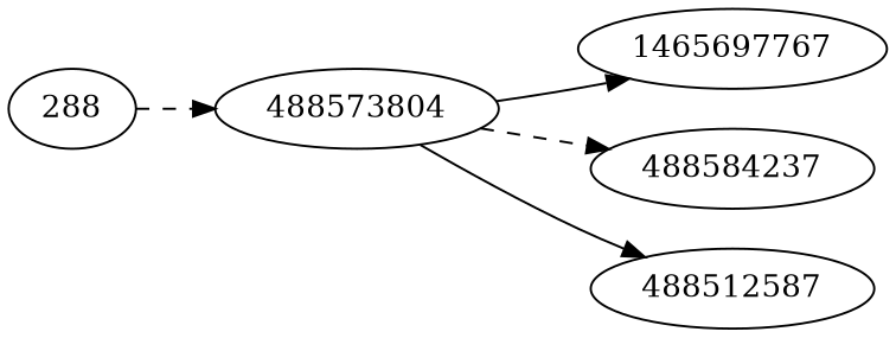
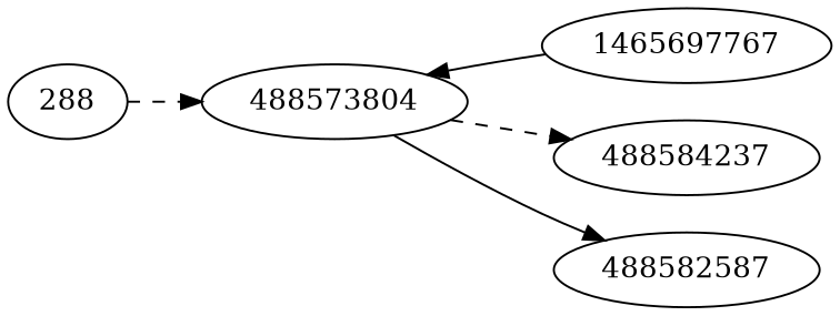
  strict digraph {
    rankdir=LR
    edge [style=dashed]
    n1 [label=488573804]
    1465697767
    488584237
-   488582587 [label=488512587]
+   488582587
    n5 [label=288]
    n1 -> 488584237
    n1 -> 488582587 [style=solid]
-   n1 -> 1465697767 [style=solid]
+   1465697767 -> n1 [style=solid]
    n5 -> n1
  }
